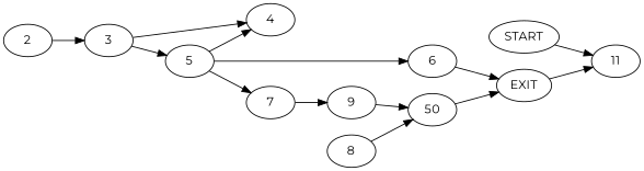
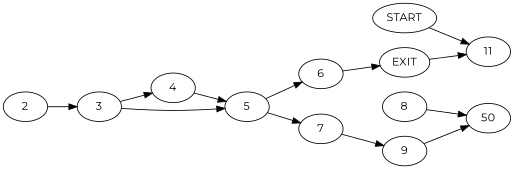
  digraph {
    fontname=Montserrat
    rankdir=LR
    node [fontname=Montserrat]
    edge [fontname=Montserrat]
    n1 [label=START]
    11
    n3 [label=EXIT]
    2
    3
    4
    5
    6
    7
    9
    n11 [label=50]
    8
    n1 -> 11
    n3 -> 11
    2 -> 3
    3 -> 4
    3 -> 5
-   5 -> 4
+   4 -> 5
    5 -> 6
    5 -> 7
    6 -> n3
    7 -> 9
    9 -> n11
-   n11 -> n3
    8 -> n11
  }
